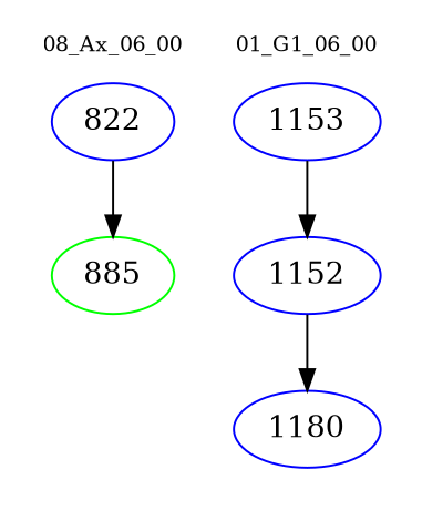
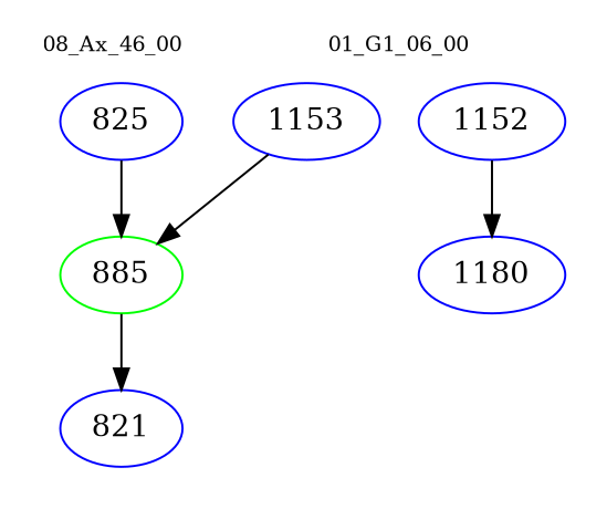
  digraph {
    node [color=blue]
    edge [color=black]
-   n1 [label=822]
+   n1 [label=825]
    n2 [color=green label=885]
+   n3 [label=821]
    n4 [label=1153]
    n5 [label=1152]
    n6 [label=1180]
    subgraph cluster_1 {
      color=white
      fontsize=10
-     label="08_Ax_06_00"
+     label="08_Ax_46_00"
      n1
      n2
+     n3
    }
    subgraph cluster_2 {
      color=white
      fontsize=10
      label="01_G1_06_00"
      n4
      n5
      n6
    }
    n1 -> n2
-   n4 -> n5
+   n2 -> n3
+   n4 -> n2
    n5 -> n6
  }
